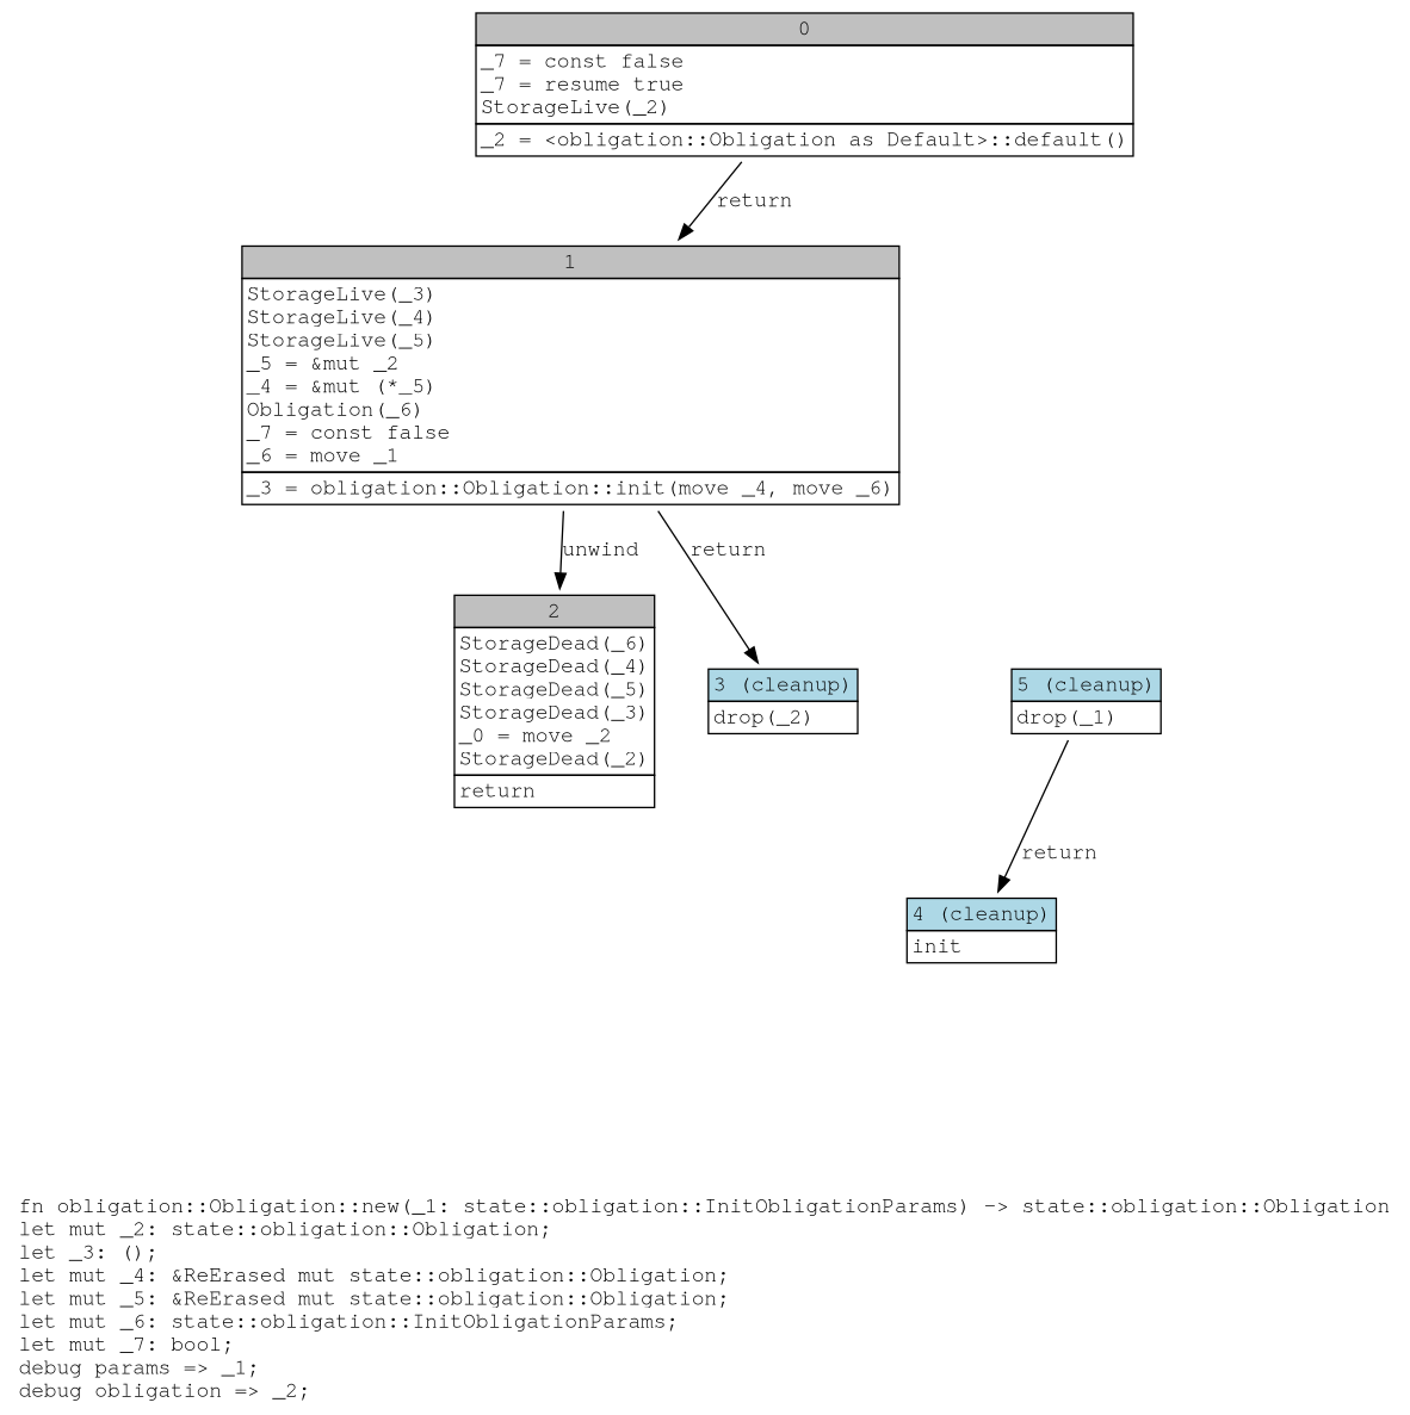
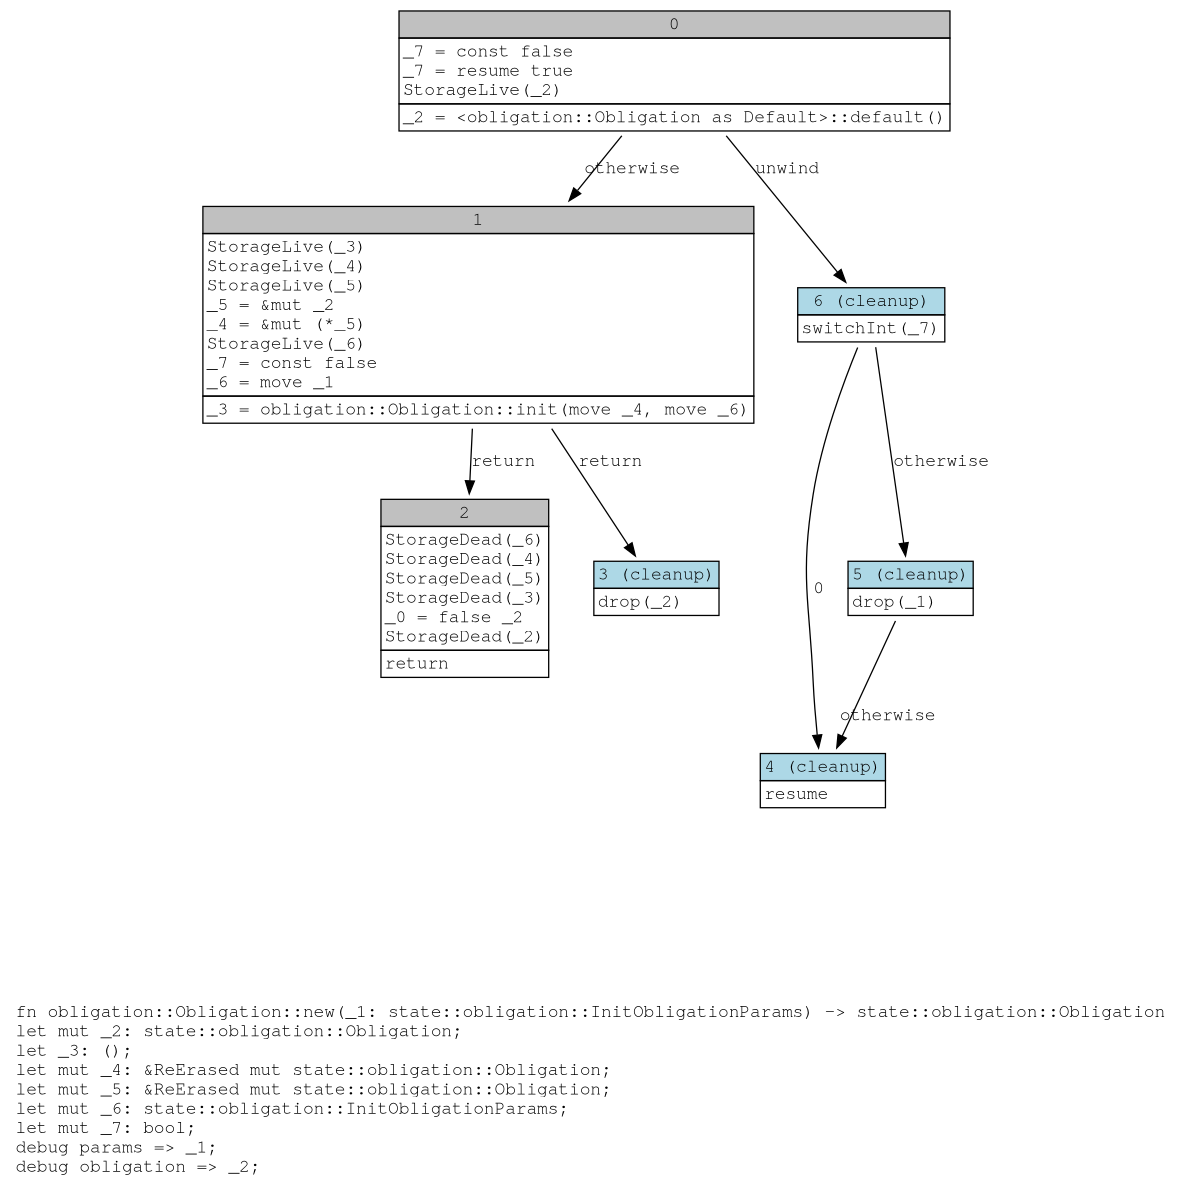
  digraph {
    fontname="Courier, monospace"
    label=<fn obligation::Obligation::new(_1: state::obligation::InitObligationParams) -&gt; state::obligation::Obligation<br align="left"/>let mut _2: state::obligation::Obligation;<br align="left"/>let _3: ();<br align="left"/>let mut _4: &amp;ReErased mut state::obligation::Obligation;<br align="left"/>let mut _5: &amp;ReErased mut state::obligation::Obligation;<br align="left"/>let mut _6: state::obligation::InitObligationParams;<br align="left"/>let mut _7: bool;<br align="left"/>debug params =&gt; _1;<br align="left"/>debug obligation =&gt; _2;<br align="left"/>>
    node [fontname="Courier, monospace" shape=none]
    edge [fontname="Courier, monospace"]
    n1 [label=<<table border="0" cellborder="1" cellspacing="0"><tr><td bgcolor="gray" align="center" colspan="1">0</td></tr><tr><td align="left" balign="left">_7 = const false<br/>_7 = resume true<br/>StorageLive(_2)<br/></td></tr><tr><td align="left">_2 = &lt;obligation::Obligation as Default&gt;::default()</td></tr></table>>]
-   n2 [label=<<table border="0" cellborder="1" cellspacing="0"><tr><td bgcolor="gray" align="center" colspan="1">1</td></tr><tr><td align="left" balign="left">StorageLive(_3)<br/>StorageLive(_4)<br/>StorageLive(_5)<br/>_5 = &amp;mut _2<br/>_4 = &amp;mut (*_5)<br/>Obligation(_6)<br/>_7 = const false<br/>_6 = move _1<br/></td></tr><tr><td align="left">_3 = obligation::Obligation::init(move _4, move _6)</td></tr></table>>]
-   n4 [label=<<table border="0" cellborder="1" cellspacing="0"><tr><td bgcolor="gray" align="center" colspan="1">2</td></tr><tr><td align="left" balign="left">StorageDead(_6)<br/>StorageDead(_4)<br/>StorageDead(_5)<br/>StorageDead(_3)<br/>_0 = move _2<br/>StorageDead(_2)<br/></td></tr><tr><td align="left">return</td></tr></table>>]
+   n2 [label=<<table border="0" cellborder="1" cellspacing="0"><tr><td bgcolor="gray" align="center" colspan="1">1</td></tr><tr><td align="left" balign="left">StorageLive(_3)<br/>StorageLive(_4)<br/>StorageLive(_5)<br/>_5 = &amp;mut _2<br/>_4 = &amp;mut (*_5)<br/>StorageLive(_6)<br/>_7 = const false<br/>_6 = move _1<br/></td></tr><tr><td align="left">_3 = obligation::Obligation::init(move _4, move _6)</td></tr></table>>]
+   n3 [label=<<table border="0" cellborder="1" cellspacing="0"><tr><td bgcolor="lightblue" align="center" colspan="1">6 (cleanup)</td></tr><tr><td align="left">switchInt(_7)</td></tr></table>>]
+   n4 [label=<<table border="0" cellborder="1" cellspacing="0"><tr><td bgcolor="gray" align="center" colspan="1">2</td></tr><tr><td align="left" balign="left">StorageDead(_6)<br/>StorageDead(_4)<br/>StorageDead(_5)<br/>StorageDead(_3)<br/>_0 = false _2<br/>StorageDead(_2)<br/></td></tr><tr><td align="left">return</td></tr></table>>]
    n5 [label=<<table border="0" cellborder="1" cellspacing="0"><tr><td bgcolor="lightblue" align="center" colspan="1">3 (cleanup)</td></tr><tr><td align="left">drop(_2)</td></tr></table>>]
-   n6 [label=<<table border="0" cellborder="1" cellspacing="0"><tr><td bgcolor="lightblue" align="center" colspan="1">4 (cleanup)</td></tr><tr><td align="left">init</td></tr></table>>]
+   n6 [label=<<table border="0" cellborder="1" cellspacing="0"><tr><td bgcolor="lightblue" align="center" colspan="1">4 (cleanup)</td></tr><tr><td align="left">resume</td></tr></table>>]
    n7 [label=<<table border="0" cellborder="1" cellspacing="0"><tr><td bgcolor="lightblue" align="center" colspan="1">5 (cleanup)</td></tr><tr><td align="left">drop(_1)</td></tr></table>>]
-   n1 -> n2 [label=return]
-   n2 -> n4 [label=unwind]
+   n1 -> n2 [label=otherwise]
+   n1 -> n3 [label=unwind]
+   n2 -> n4 [label=return]
    n2 -> n5 [label=return]
-   n7 -> n6 [label=return]
+   n3 -> n6 [label=0]
+   n3 -> n7 [label=otherwise]
+   n7 -> n6 [label=otherwise]
  }
